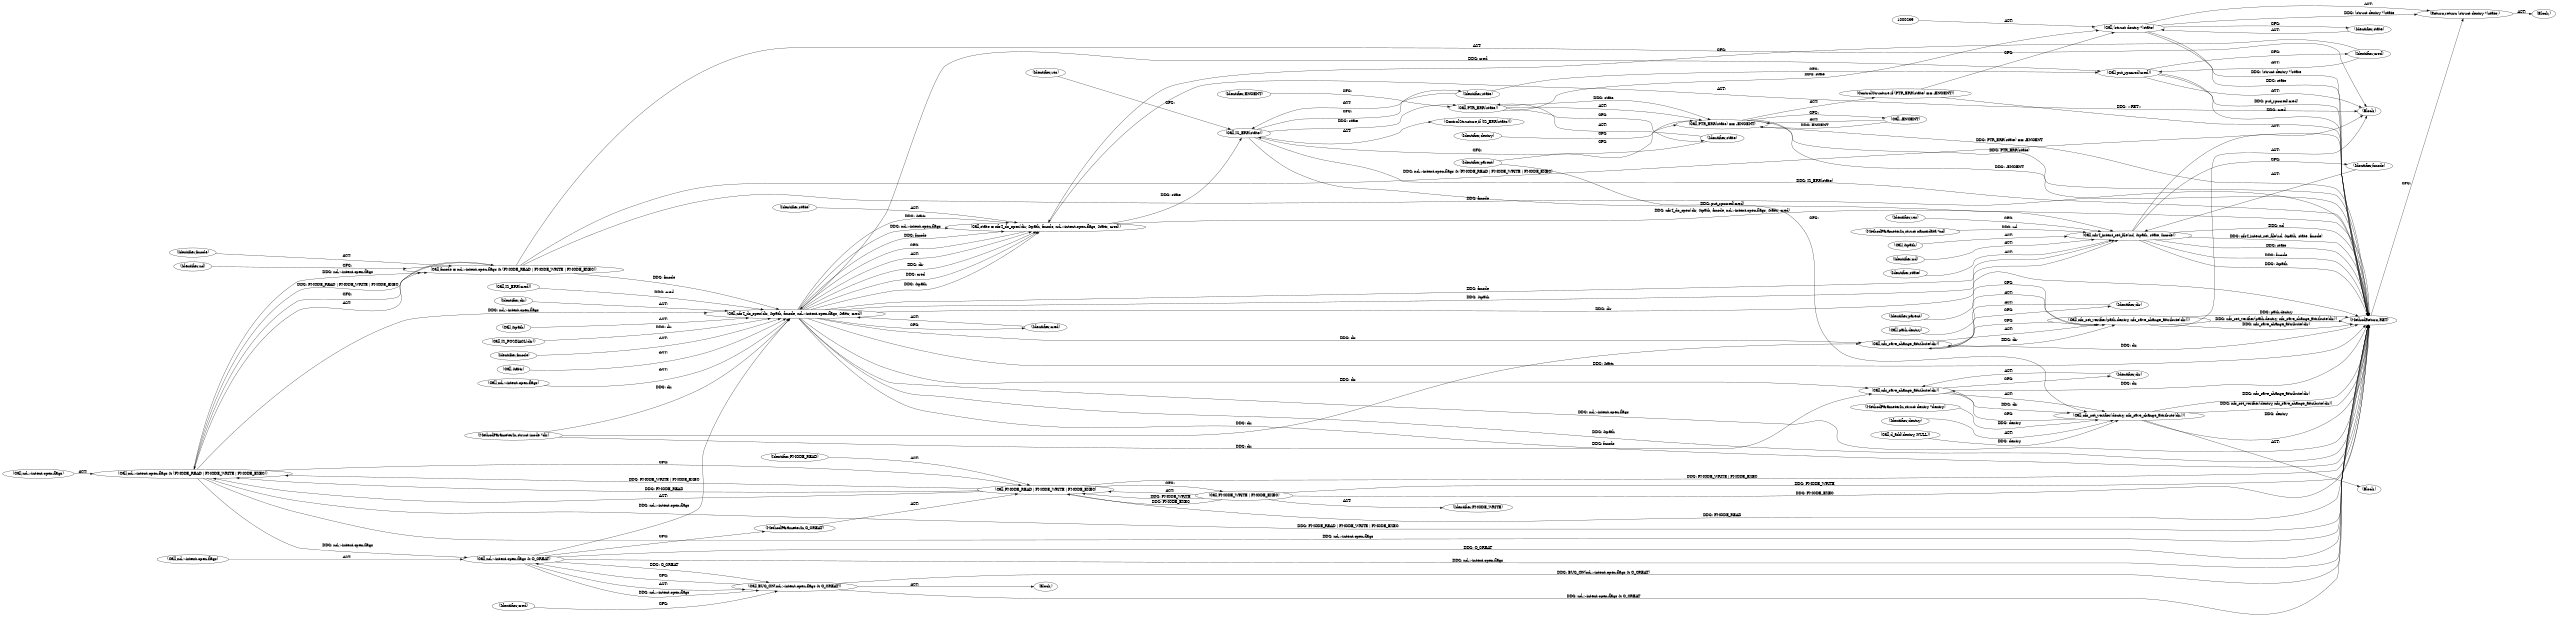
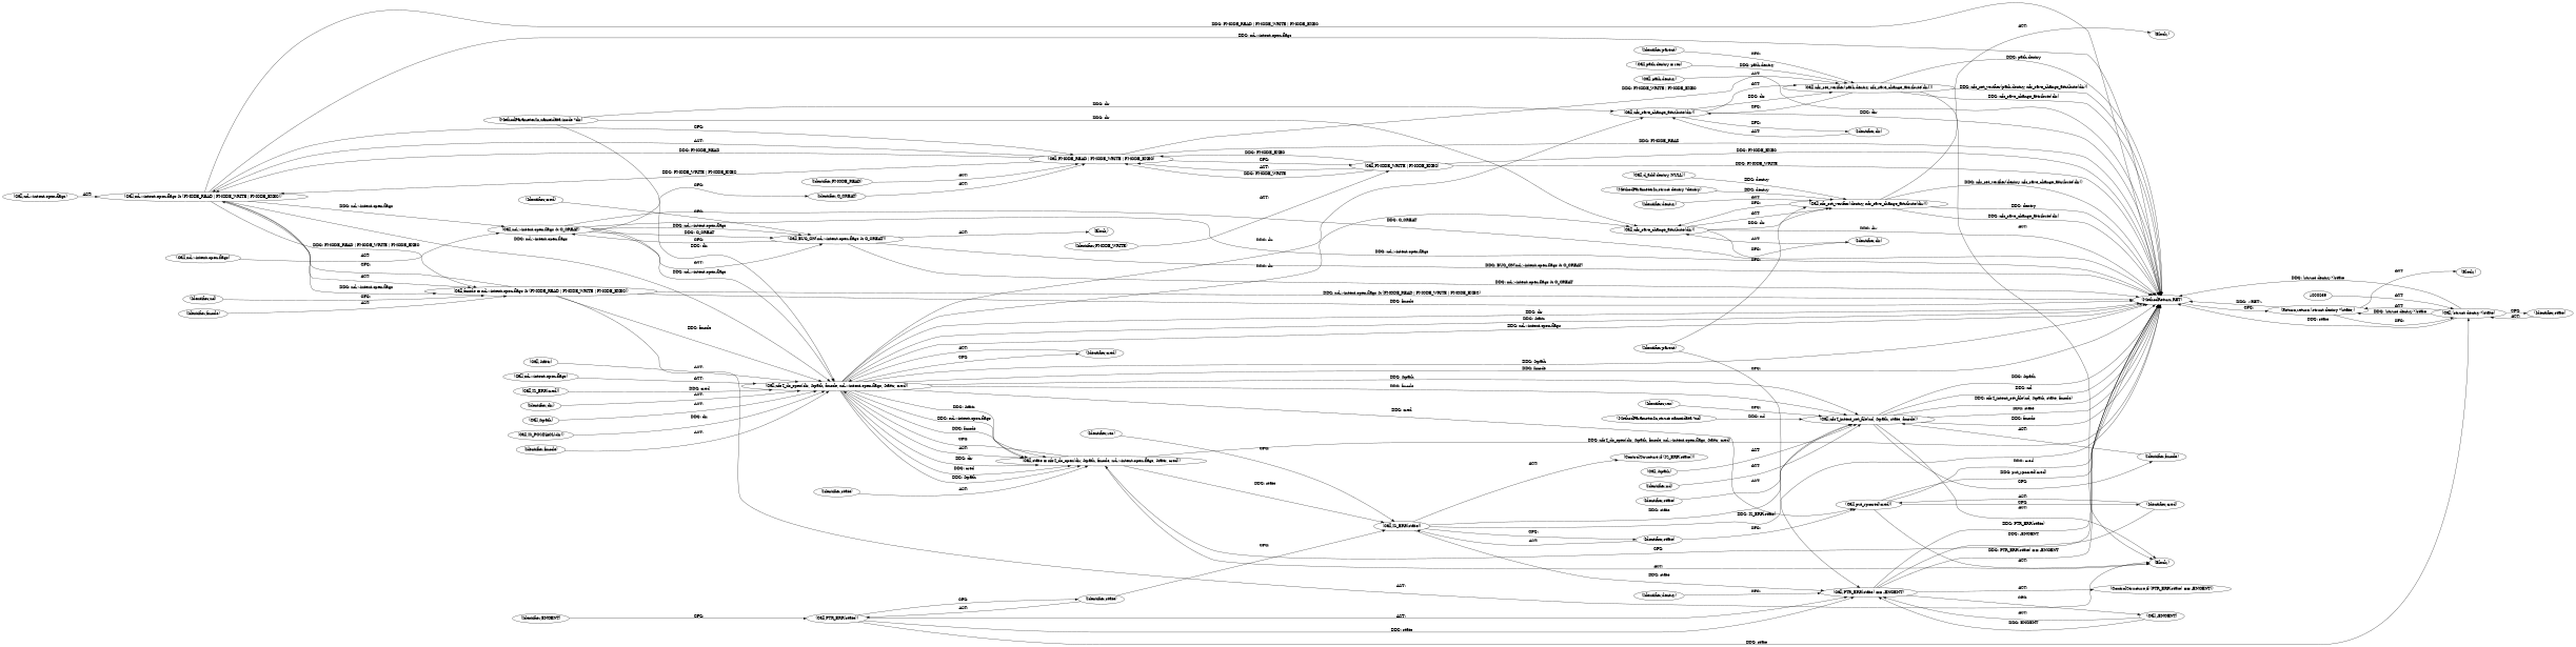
  digraph {
    rankdir=LR
    n1 [label="(Call,nd->intent.open.flags & (FMODE_READ | FMODE_WRITE | FMODE_EXEC))"]
    n2 [label="(Call,FMODE_READ | FMODE_WRITE | FMODE_EXEC)"]
    n3 [label="(Call,fmode = nd->intent.open.flags & (FMODE_READ | FMODE_WRITE | FMODE_EXEC))"]
    n4 [label="(Call,nfs4_do_open(dir, &path, fmode, nd->intent.open.flags, &attr, cred))"]
    n5 [label="(Call,nd->intent.open.flags & O_CREAT)"]
    n6 [label="(MethodReturn,RET)"]
    n7 [label="(Call,FMODE_WRITE | FMODE_EXEC)"]
    n8 [label="(Block,)"]
    n9 [label="(Call,state = nfs4_do_open(dir, &path, fmode, nd->intent.open.flags, &attr, cred))"]
    n10 [label="(Call,nfs4_intent_set_file(nd, &path, state, fmode))"]
    n11 [label="(Call,put_rpccred(cred))"]
    n12 [label="(Call,nfs_save_change_attribute(dir))"]
    n13 [label="(Call,nfs_save_change_attribute(dir))"]
    n14 [label="(Identifier,cred)"]
    n15 [label="(Call,BUG_ON(nd->intent.open.flags & O_CREAT))"]
-   n16 [label="(MethodParameterIn,O_CREAT)"]
+   n16 [label="(Identifier,O_CREAT)"]
    n17 [label="(Return,return (struct dentry *)state;)"]
    n18 [label="(Call,IS_ERR(state))"]
    n19 [label="(Identifier,fmode)"]
    n20 [label="(Identifier,cred)"]
    n21 [label="(Call,nfs_set_verifier(dentry, nfs_save_change_attribute(dir)))"]
    n22 [label="(Identifier,dir)"]
    n23 [label="(Call,nfs_set_verifier(path.dentry, nfs_save_change_attribute(dir)))"]
    n24 [label="(Identifier,dir)"]
    n25 [label="(Call,PTR_ERR(state))"]
    n26 [label="(Identifier,state)"]
    n27 [label="(ControlStructure,if (IS_ERR(state)))"]
    n28 [label="(Call,PTR_ERR(state) == -ENOENT)"]
    n29 [label="(Call,(struct dentry *)state)"]
    n30 [label="(Identifier,state)"]
    n31 [label="(ControlStructure,if (PTR_ERR(state) == -ENOENT))"]
    n32 [label="(Call,-ENOENT)"]
    n33 [label="(Identifier,state)"]
    n34 [label="(Block,)"]
    n35 [label="(Block,)"]
    n36 [label="(Block,)"]
    n37 [label="(Call,nd->intent.open.flags)"]
    n38 [label="(Identifier,ENOENT)"]
    n39 [label="(Call,&path)"]
    n40 [label="(Identifier,parent)"]
-   n41 [label="(MethodParameterIn,struct inode *dir)"]
+   n41 [label="(MethodParameterIn,nameidata inode *dir)"]
    n42 [label="(Identifier,fmode)"]
    n43 [label="(Identifier,state)"]
    n44 [label="(Identifier,nd)"]
    n45 [label="(Identifier,cred)"]
    n46 [label="(Identifier,fmode)"]
    n47 [label="(Identifier,res)"]
    n48 [label="(Identifier,dentry)"]
    n49 [label="(Identifier,state)"]
    n50 [label="(Call,&attr)"]
    n51 [label="(Call,nd->intent.open.flags)"]
    n52 [label="(Identifier,FMODE_READ)"]
    n53 [label="(Identifier,parent)"]
+   n54 [label="(Call,path.dentry = res)"]
    n55 [label="(Call,nd->intent.open.flags)"]
    n56 [label="(Identifier,nd)"]
    n57 [label="(Call,path.dentry)"]
    n58 [label="(Call,d_add(dentry, NULL))"]
    n59 [label="(Identifier,res)"]
    n60 [label="(Call,IS_ERR(cred))"]
    n61 [label="(Identifier,dir)"]
    n62 [label="(Call,&path)"]
    n63 [label="(MethodParameterIn,struct dentry *dentry)"]
    n64 [label="(Identifier,FMODE_WRITE)"]
    n65 [label="(MethodParameterIn,struct nameidata *nd)"]
    n66 [label="(Identifier,dentry)"]
    n67 [label="(Call,IS_POSIXACL(dir))"]
    1000239
    n1 -> n2 [label="CFG: "]
    n1 -> n3 [label="AST: "]
    n1 -> n3 [label="DDG: nd->intent.open.flags"]
    n1 -> n3 [label="DDG: FMODE_READ | FMODE_WRITE | FMODE_EXEC"]
    n1 -> n4 [label="DDG: nd->intent.open.flags"]
    n1 -> n5 [label="DDG: nd->intent.open.flags"]
    n1 -> n6 [label="DDG: FMODE_READ | FMODE_WRITE | FMODE_EXEC"]
    n1 -> n6 [label="DDG: nd->intent.open.flags"]
    n2 -> n1 [label="AST: "]
    n2 -> n1 [label="DDG: FMODE_READ"]
    n2 -> n1 [label="DDG: FMODE_WRITE | FMODE_EXEC"]
    n2 -> n6 [label="DDG: FMODE_WRITE | FMODE_EXEC"]
    n2 -> n6 [label="DDG: FMODE_READ"]
    n2 -> n7 [label="CFG: "]
    n3 -> n1 [label="CFG: "]
    n3 -> n4 [label="DDG: fmode"]
    n3 -> n6 [label="DDG: fmode"]
    n3 -> n6 [label="DDG: nd->intent.open.flags & (FMODE_READ | FMODE_WRITE | FMODE_EXEC)"]
    n3 -> n8 [label="AST: "]
    n4 -> n6 [label="DDG: dir"]
    n4 -> n6 [label="DDG: &attr"]
    n4 -> n6 [label="DDG: nd->intent.open.flags"]
    n4 -> n6 [label="DDG: &path"]
    n4 -> n6 [label="DDG: fmode"]
    n4 -> n9 [label="AST: "]
    n4 -> n9 [label="DDG: dir"]
    n4 -> n9 [label="DDG: cred"]
    n4 -> n9 [label="DDG: &path"]
    n4 -> n9 [label="DDG: &attr"]
    n4 -> n9 [label="DDG: nd->intent.open.flags"]
    n4 -> n9 [label="DDG: fmode"]
    n4 -> n10 [label="DDG: &path"]
    n4 -> n10 [label="DDG: fmode"]
    n4 -> n11 [label="DDG: cred"]
    n4 -> n12 [label="DDG: dir"]
    n4 -> n13 [label="DDG: dir"]
    n4 -> n14 [label="CFG: "]
    n5 -> n4 [label="DDG: nd->intent.open.flags"]
    n5 -> n6 [label="DDG: O_CREAT"]
    n5 -> n6 [label="DDG: nd->intent.open.flags"]
    n5 -> n15 [label="AST: "]
    n5 -> n15 [label="DDG: nd->intent.open.flags"]
    n5 -> n15 [label="DDG: O_CREAT"]
    n5 -> n16 [label="CFG: "]
    n6 -> n17 [label="CFG: "]
    n7 -> n2 [label="AST: "]
    n7 -> n2 [label="DDG: FMODE_WRITE"]
    n7 -> n2 [label="DDG: FMODE_EXEC"]
    n7 -> n6 [label="DDG: FMODE_WRITE"]
    n7 -> n6 [label="DDG: FMODE_EXEC"]
    n9 -> n4 [label="CFG: "]
    n9 -> n6 [label="DDG: nfs4_do_open(dir, &path, fmode, nd->intent.open.flags, &attr, cred)"]
    n9 -> n8 [label="AST: "]
    n9 -> n18 [label="DDG: state"]
    n10 -> n6 [label="DDG: &path"]
    n10 -> n6 [label="DDG: nd"]
    n10 -> n6 [label="DDG: nfs4_intent_set_file(nd, &path, state, fmode)"]
    n10 -> n6 [label="DDG: state"]
    n10 -> n6 [label="DDG: fmode"]
    n10 -> n8 [label="AST: "]
    n10 -> n19 [label="CFG: "]
    n11 -> n6 [label="DDG: cred"]
    n11 -> n6 [label="DDG: put_rpccred(cred)"]
    n11 -> n8 [label="AST: "]
    n11 -> n20 [label="CFG: "]
    n12 -> n6 [label="DDG: dir"]
    n12 -> n21 [label="AST: "]
    n12 -> n21 [label="DDG: dir"]
    n12 -> n22 [label="CFG: "]
    n13 -> n6 [label="DDG: dir"]
    n13 -> n23 [label="AST: "]
    n13 -> n23 [label="DDG: dir"]
    n13 -> n24 [label="CFG: "]
    n14 -> n4 [label="AST: "]
    n15 -> n5 [label="CFG: "]
    n15 -> n6 [label="DDG: nd->intent.open.flags & O_CREAT"]
    n15 -> n6 [label="DDG: BUG_ON(nd->intent.open.flags & O_CREAT)"]
    n15 -> n36 [label="AST: "]
    n16 -> n2 [label="AST: "]
-   n31 -> n6 [label="DDG: <RET>"]
-   n31 -> n29 [label="CFG: "]
+   n17 -> n6 [label="DDG: <RET>"]
+   n17 -> n29 [label="CFG: "]
    n17 -> n34 [label="AST: "]
    n18 -> n6 [label="DDG: IS_ERR(state)"]
-   n18 -> n10 [label="DDG: put_rpccred(cred)"]
-   n18 -> n25 [label="DDG: state"]
+   n18 -> n10 [label="DDG: state"]
+   n18 -> n28 [label="DDG: state"]
    n18 -> n26 [label="CFG: "]
    n18 -> n27 [label="AST: "]
    n19 -> n10 [label="AST: "]
    n20 -> n9 [label="CFG: "]
    n20 -> n11 [label="AST: "]
    n21 -> n6 [label="DDG: nfs_set_verifier(dentry, nfs_save_change_attribute(dir))"]
    n21 -> n6 [label="DDG: dentry"]
    n21 -> n6 [label="DDG: nfs_save_change_attribute(dir)"]
    n21 -> n12 [label="CFG: "]
    n21 -> n35 [label="AST: "]
    n22 -> n12 [label="AST: "]
    n23 -> n6 [label="DDG: path.dentry"]
    n23 -> n6 [label="DDG: nfs_set_verifier(path.dentry, nfs_save_change_attribute(dir))"]
    n23 -> n6 [label="DDG: nfs_save_change_attribute(dir)"]
    n23 -> n8 [label="AST: "]
    n23 -> n13 [label="CFG: "]
    n24 -> n13 [label="AST: "]
    n25 -> n28 [label="AST: "]
    n25 -> n28 [label="DDG: state"]
    n25 -> n29 [label="DDG: state"]
    n25 -> n30 [label="CFG: "]
    n26 -> n11 [label="CFG: "]
    n26 -> n18 [label="AST: "]
    n28 -> n6 [label="DDG: PTR_ERR(state)"]
    n28 -> n6 [label="DDG: -ENOENT"]
    n28 -> n6 [label="DDG: PTR_ERR(state) == -ENOENT"]
    n28 -> n31 [label="AST: "]
    n28 -> n32 [label="CFG: "]
    n29 -> n6 [label="DDG: state"]
    n29 -> n6 [label="DDG: (struct dentry *)state"]
    n29 -> n17 [label="AST: "]
    n29 -> n17 [label="DDG: (struct dentry *)state"]
    n29 -> n33 [label="CFG: "]
    n30 -> n18 [label="CFG: "]
    n30 -> n25 [label="AST: "]
    n32 -> n28 [label="AST: "]
    n32 -> n28 [label="DDG: ENOENT"]
    n33 -> n29 [label="AST: "]
    n37 -> n1 [label="AST: "]
    n38 -> n25 [label="CFG: "]
    n39 -> n10 [label="AST: "]
    n40 -> n23 [label="CFG: "]
    n41 -> n4 [label="DDG: dir"]
    n41 -> n12 [label="DDG: dir"]
    n41 -> n13 [label="DDG: dir"]
    n42 -> n4 [label="AST: "]
    n43 -> n9 [label="AST: "]
    n44 -> n10 [label="AST: "]
    n45 -> n15 [label="CFG: "]
    n46 -> n3 [label="AST: "]
    n47 -> n18 [label="CFG: "]
    n48 -> n21 [label="AST: "]
    n49 -> n10 [label="AST: "]
    n50 -> n4 [label="AST: "]
    n51 -> n4 [label="AST: "]
    n52 -> n2 [label="AST: "]
    n53 -> n21 [label="CFG: "]
    n53 -> n28 [label="CFG: "]
+   n54 -> n23 [label="DDG: path.dentry"]
    n55 -> n5 [label="AST: "]
    n56 -> n3 [label="CFG: "]
    n57 -> n23 [label="AST: "]
    n58 -> n21 [label="DDG: dentry"]
    n59 -> n10 [label="CFG: "]
    n60 -> n4 [label="DDG: cred"]
    n61 -> n4 [label="AST: "]
    n62 -> n4 [label="AST: "]
    n63 -> n21 [label="DDG: dentry"]
-   n7 -> n64 [label="AST: "]
+   n64 -> n7 [label="AST: "]
    n65 -> n10 [label="DDG: nd"]
    n66 -> n28 [label="CFG: "]
    n67 -> n4 [label="DDG: dir"]
    1000239 -> n29 [label="AST: "]
  }
